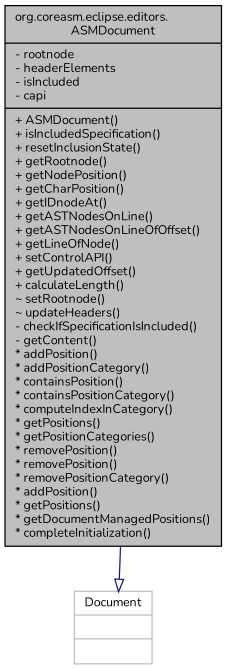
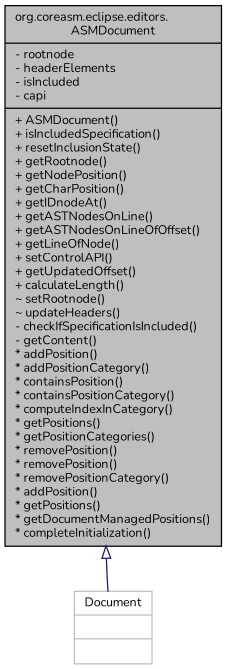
  digraph {
    fontname=Nunito
    node [fontname=Nunito fontsize=10 shape=record]
    n1 [color=black fillcolor=grey75 fontcolor=black height=0.2 label="{org.coreasm.eclipse.editors.\lASMDocument\n|- rootnode\l- headerElements\l- isIncluded\l- capi\l|+ ASMDocument()\l+ isIncludedSpecification()\l+ resetInclusionState()\l+ getRootnode()\l+ getNodePosition()\l+ getCharPosition()\l+ getIDnodeAt()\l+ getASTNodesOnLine()\l+ getASTNodesOnLineOfOffset()\l+ getLineOfNode()\l+ setControlAPI()\l+ getUpdatedOffset()\l+ calculateLength()\l~ setRootnode()\l~ updateHeaders()\l- checkIfSpecificationIsIncluded()\l- getContent()\l* addPosition()\l* addPositionCategory()\l* containsPosition()\l* containsPositionCategory()\l* computeIndexInCategory()\l* getPositions()\l* getPositionCategories()\l* removePosition()\l* removePosition()\l* removePositionCategory()\l* addPosition()\l* getPositions()\l* getDocumentManagedPositions()\l* completeInitialization()\l}" style=filled width=0.4]
    n2 [color=grey75 height=0.2 label="{Document\n||}" width=0.4]
-   n2 -> n1 [arrowtail=onormal color=midnightblue dir=back fontname=Nunito fontsize=10 labelfontname=Helvetica labelfontsize=10 style=solid]
+   n1 -> n2 [arrowtail=onormal color=midnightblue dir=back fontname=Nunito fontsize=10 labelfontname=Helvetica labelfontsize=10 style=solid]
  }
